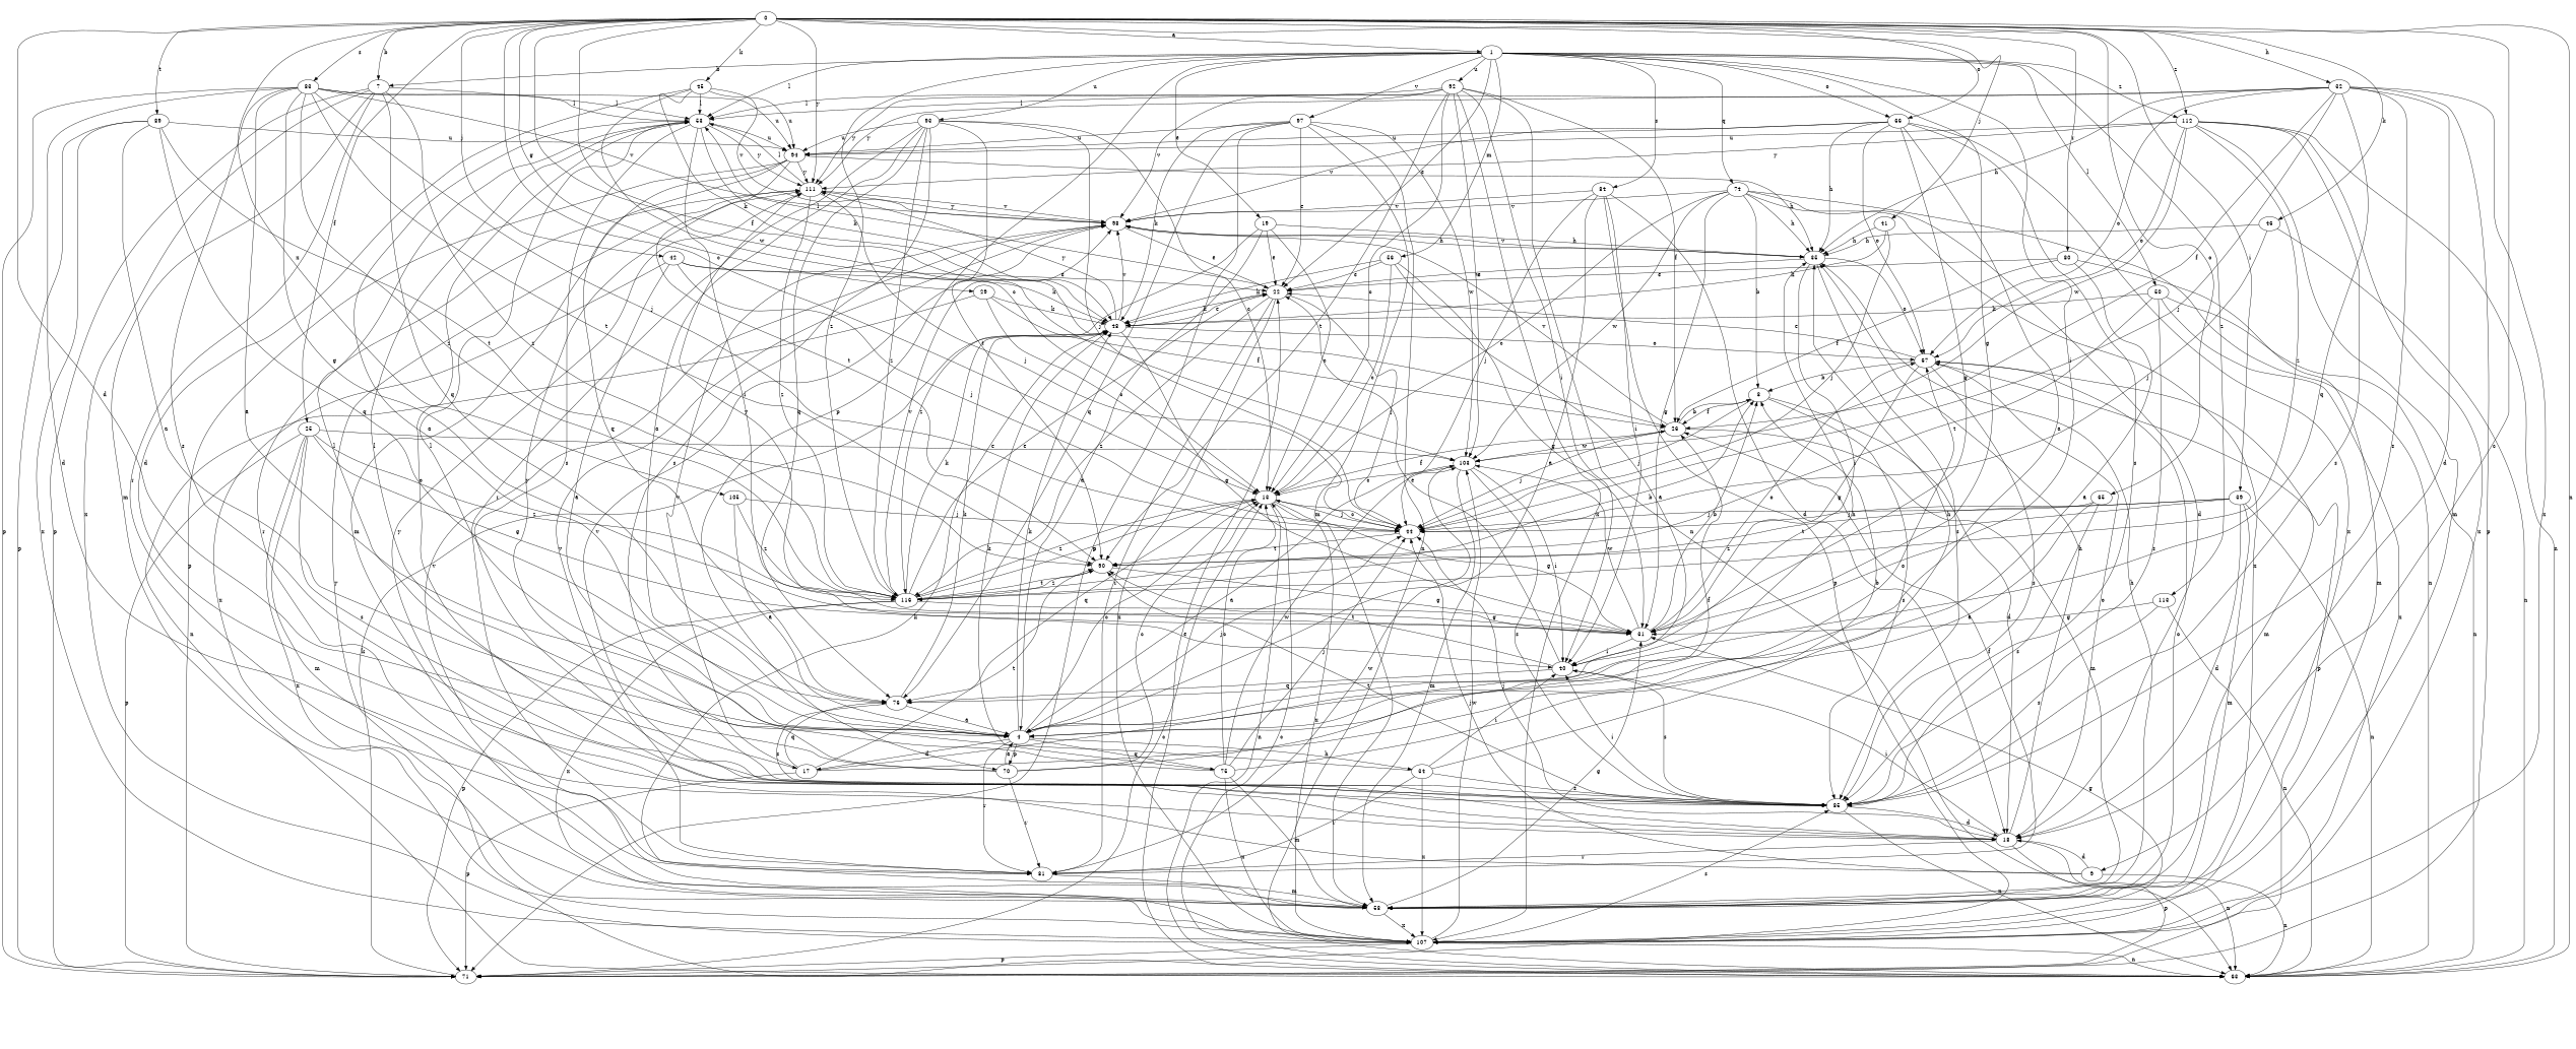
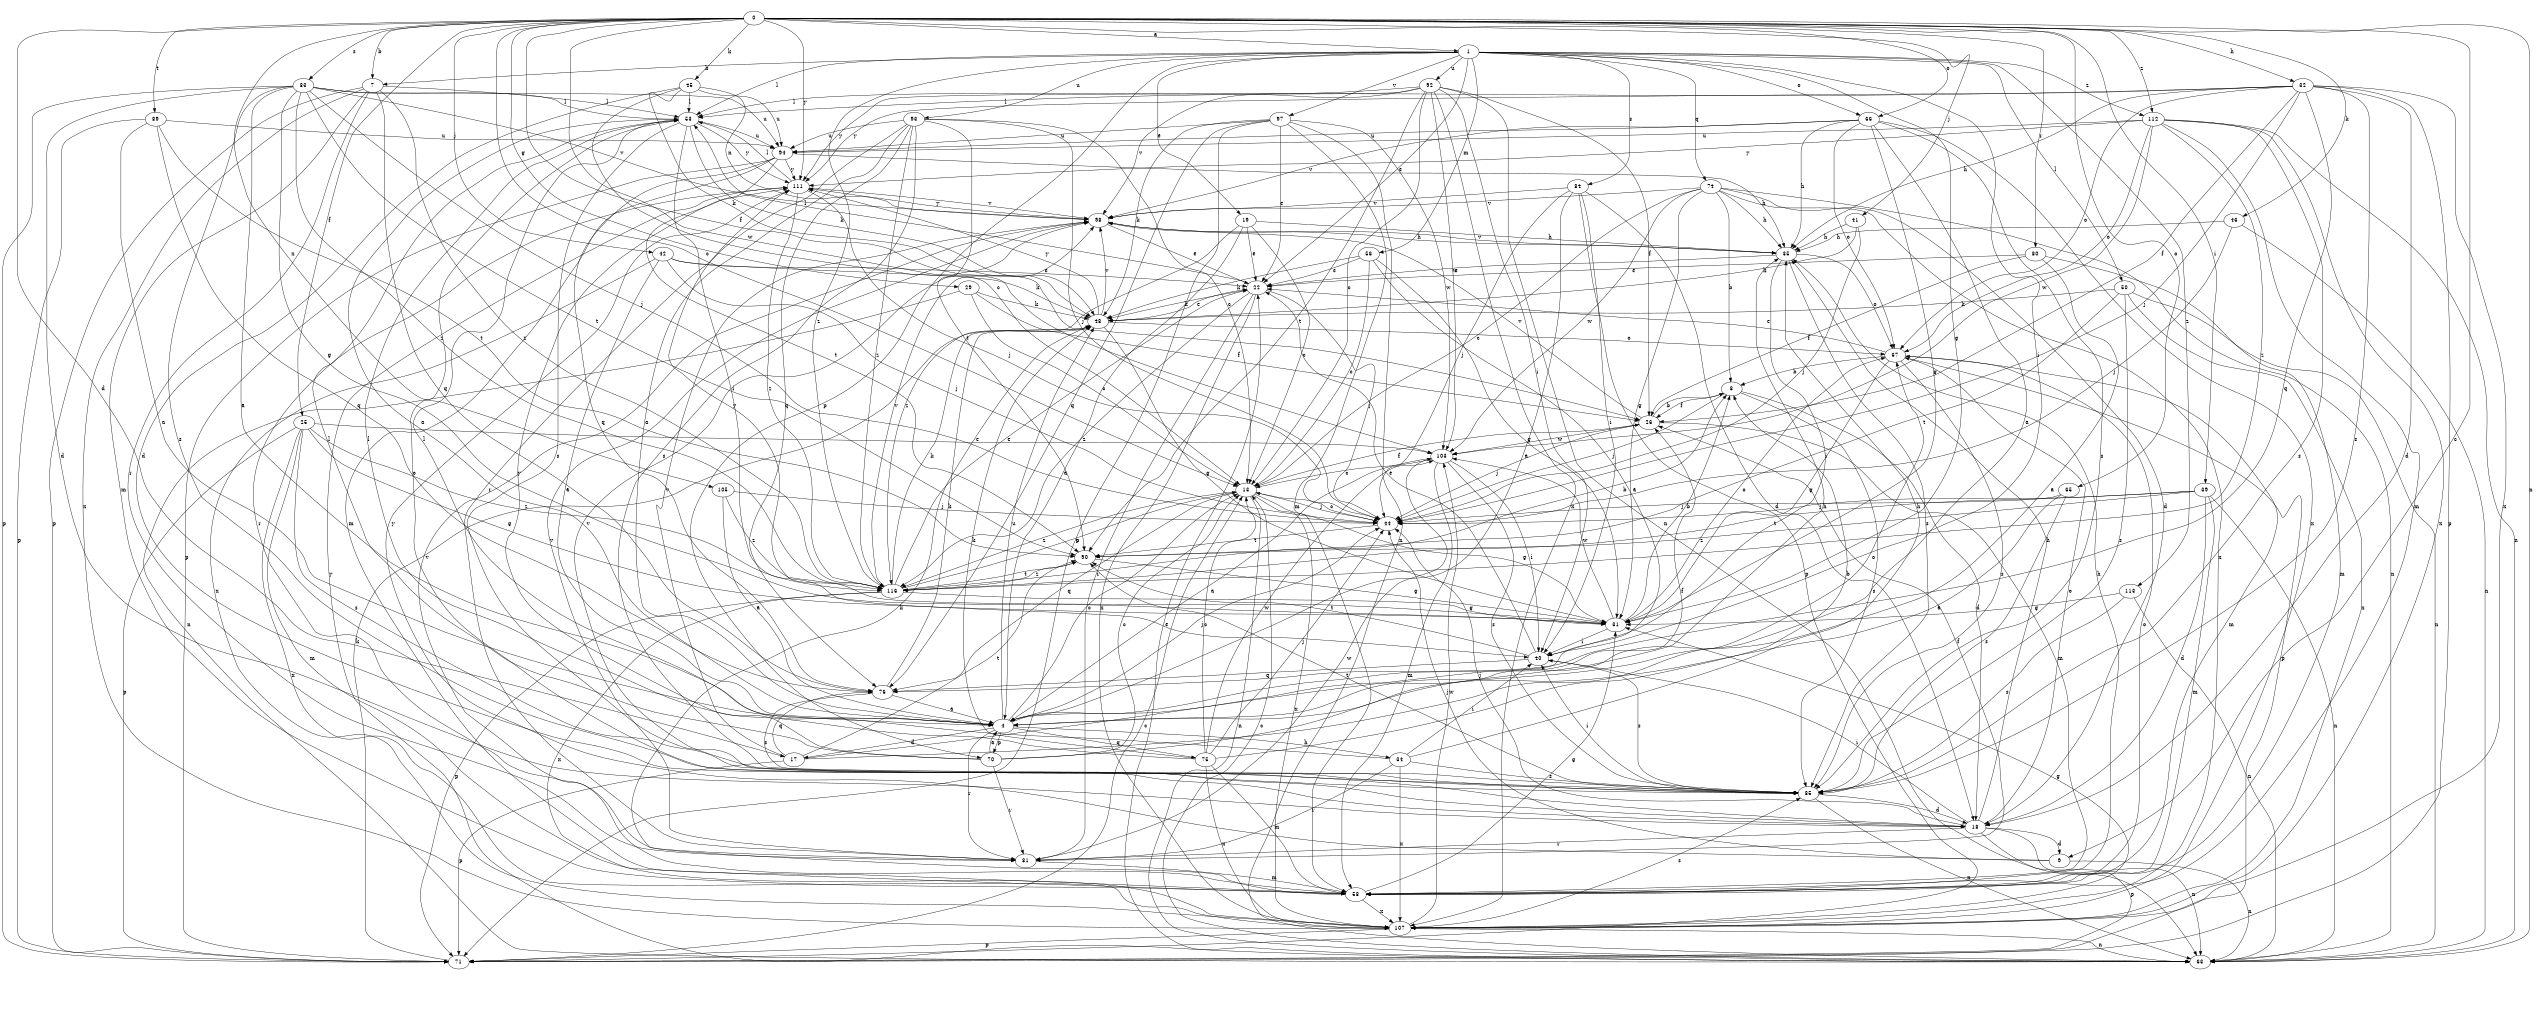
  strict digraph {
    0
    1
    7
    9
    13
    17
    25
    26
    29
    32
    39
    41
    42
    45
    46
    63
    65
    66
    80
    83
    89
    103
    105
    111
    112
    19
    22
    31
    40
    50
    53
    56
    70
    74
    84
    92
    93
    97
    113
    116
    81
    58
    71
    76
    107
    44
    18
    67
    90
    98
    85
    8
    48
    35
    4
    94
    34
    75
    0 -> 1 [label=a]
    0 -> 7 [label=b]
    0 -> 9 [label=c]
    0 -> 13 [label=c]
    0 -> 17 [label=d]
    0 -> 25 [label=f]
    0 -> 26 [label=f]
    0 -> 29 [label=g]
    0 -> 32 [label=h]
    0 -> 39 [label=i]
    0 -> 41 [label=j]
    0 -> 42 [label=j]
    0 -> 45 [label=k]
    0 -> 46 [label=k]
    0 -> 63 [label=n]
    0 -> 65 [label=o]
    0 -> 66 [label=o]
    0 -> 80 [label=r]
    0 -> 83 [label=s]
    0 -> 89 [label=t]
    0 -> 103 [label=w]
    0 -> 105 [label=x]
    0 -> 111 [label=y]
    0 -> 112 [label=z]
    1 -> 7 [label=b]
    1 -> 66 [label=o]
    1 -> 112 [label=z]
    1 -> 19 [label=e]
    1 -> 22 [label=e]
    1 -> 31 [label=g]
    1 -> 40 [label=i]
    1 -> 50 [label=l]
    1 -> 53 [label=l]
    1 -> 56 [label=m]
    1 -> 70 [label=p]
    1 -> 74 [label=q]
    1 -> 84 [label=s]
    1 -> 92 [label=u]
    1 -> 93 [label=u]
    1 -> 97 [label=v]
    1 -> 113 [label=z]
    1 -> 116 [label=z]
    7 -> 53 [label=l]
    7 -> 116 [label=z]
    7 -> 81 [label=r]
    7 -> 58 [label=m]
    7 -> 71 [label=p]
    7 -> 76 [label=q]
    7 -> 107 [label=x]
    9 -> 63 [label=n]
    9 -> 111 [label=y]
    9 -> 44 [label=j]
-   9 -> 18 [label=d]
+   18 -> 9 [label=d]
    13 -> 26 [label=f]
    13 -> 63 [label=n]
    13 -> 31 [label=g]
    13 -> 116 [label=z]
    13 -> 76 [label=q]
    13 -> 107 [label=x]
    13 -> 44 [label=j]
    17 -> 26 [label=f]
    17 -> 71 [label=p]
    17 -> 76 [label=q]
    17 -> 67 [label=o]
    17 -> 90 [label=t]
    17 -> 98 [label=v]
    25 -> 103 [label=e]
    25 -> 31 [label=g]
    25 -> 116 [label=z]
    25 -> 58 [label=m]
    25 -> 71 [label=p]
    25 -> 107 [label=x]
    25 -> 85 [label=s]
    26 -> 103 [label=w]
    26 -> 58 [label=m]
    26 -> 44 [label=j]
    26 -> 98 [label=v]
    26 -> 8 [label=b]
    29 -> 13 [label=c]
    29 -> 26 [label=f]
    29 -> 63 [label=n]
    29 -> 48 [label=k]
    32 -> 26 [label=f]
    32 -> 111 [label=y]
    32 -> 53 [label=l]
    32 -> 71 [label=p]
    32 -> 76 [label=q]
    32 -> 107 [label=x]
    32 -> 44 [label=j]
    32 -> 18 [label=d]
    32 -> 67 [label=o]
    32 -> 85 [label=s]
    32 -> 35 [label=h]
    39 -> 63 [label=n]
    39 -> 116 [label=z]
    39 -> 58 [label=m]
    39 -> 44 [label=j]
    39 -> 18 [label=d]
    39 -> 90 [label=t]
    41 -> 44 [label=j]
    41 -> 48 [label=k]
    41 -> 35 [label=h]
    42 -> 22 [label=e]
    42 -> 107 [label=x]
    42 -> 44 [label=j]
    42 -> 48 [label=k]
    42 -> 4 [label=a]
    45 -> 13 [label=c]
    45 -> 53 [label=l]
    45 -> 18 [label=d]
-   45 -> 98 [label=v]
+   45 -> 98 [label=n]
    45 -> 48 [label=k]
    45 -> 94 [label=u]
    46 -> 63 [label=n]
    46 -> 44 [label=j]
    46 -> 35 [label=h]
    63 -> 13 [label=c]
    63 -> 111 [label=y]
    63 -> 22 [label=e]
    65 -> 44 [label=j]
    65 -> 85 [label=s]
    65 -> 4 [label=a]
    66 -> 31 [label=g]
    66 -> 107 [label=x]
    66 -> 67 [label=o]
    66 -> 98 [label=v]
    66 -> 85 [label=s]
    66 -> 35 [label=h]
    66 -> 4 [label=a]
    66 -> 94 [label=u]
    80 -> 26 [label=f]
    80 -> 22 [label=e]
    80 -> 58 [label=m]
    80 -> 4 [label=a]
    83 -> 31 [label=g]
    83 -> 53 [label=l]
    83 -> 116 [label=z]
    83 -> 71 [label=p]
    83 -> 44 [label=j]
    83 -> 18 [label=d]
    83 -> 90 [label=t]
    83 -> 98 [label=v]
    83 -> 85 [label=s]
    83 -> 4 [label=a]
    83 -> 94 [label=u]
    89 -> 71 [label=p]
    89 -> 76 [label=q]
-   89 -> 107 [label=x]
    89 -> 90 [label=t]
    89 -> 4 [label=a]
    89 -> 94 [label=u]
    103 -> 13 [label=c]
    103 -> 40 [label=i]
    103 -> 58 [label=m]
    103 -> 85 [label=s]
    103 -> 4 [label=a]
    105 -> 116 [label=z]
    105 -> 44 [label=j]
    105 -> 4 [label=a]
    111 -> 53 [label=l]
    111 -> 116 [label=z]
    111 -> 81 [label=r]
    111 -> 44 [label=j]
    111 -> 98 [label=v]
    112 -> 63 [label=n]
    112 -> 103 [label=w]
    112 -> 111 [label=y]
    112 -> 116 [label=z]
    112 -> 58 [label=m]
    112 -> 107 [label=x]
    112 -> 67 [label=o]
    112 -> 85 [label=s]
    112 -> 94 [label=u]
    19 -> 13 [label=c]
    19 -> 22 [label=e]
    19 -> 116 [label=z]
    19 -> 35 [label=h]
    19 -> 4 [label=a]
    22 -> 53 [label=l]
    22 -> 116 [label=z]
    22 -> 81 [label=r]
    22 -> 107 [label=x]
    22 -> 44 [label=j]
    22 -> 48 [label=k]
    31 -> 103 [label=w]
    31 -> 111 [label=y]
    31 -> 40 [label=i]
    31 -> 67 [label=o]
    31 -> 8 [label=b]
    40 -> 22 [label=e]
    40 -> 76 [label=q]
    40 -> 90 [label=t]
    40 -> 85 [label=s]
    50 -> 63 [label=n]
    50 -> 107 [label=x]
    50 -> 90 [label=t]
    50 -> 85 [label=s]
    50 -> 48 [label=k]
    53 -> 111 [label=y]
    53 -> 40 [label=i]
    53 -> 18 [label=o]
    53 -> 85 [label=s]
    53 -> 48 [label=k]
    53 -> 4 [label=a]
    53 -> 94 [label=u]
    56 -> 13 [label=c]
    56 -> 22 [label=e]
    56 -> 31 [label=g]
    56 -> 48 [label=k]
    56 -> 4 [label=a]
    70 -> 13 [label=c]
    70 -> 111 [label=y]
    70 -> 53 [label=l]
    70 -> 81 [label=r]
    70 -> 35 [label=h]
    70 -> 4 [label=a]
    74 -> 13 [label=c]
    74 -> 63 [label=n]
    74 -> 103 [label=w]
    74 -> 31 [label=g]
    74 -> 107 [label=x]
    74 -> 18 [label=d]
    74 -> 98 [label=v]
    74 -> 8 [label=b]
    74 -> 35 [label=h]
    84 -> 40 [label=i]
    84 -> 71 [label=p]
    84 -> 44 [label=j]
    84 -> 18 [label=d]
    84 -> 98 [label=v]
    84 -> 4 [label=a]
    92 -> 13 [label=c]
    92 -> 26 [label=f]
    92 -> 63 [label=n]
    92 -> 103 [label=w]
    92 -> 111 [label=y]
    92 -> 40 [label=i]
    92 -> 53 [label=l]
    92 -> 107 [label=x]
    92 -> 90 [label=t]
    92 -> 98 [label=v]
    93 -> 13 [label=c]
    93 -> 116 [label=z]
    93 -> 81 [label=r]
    93 -> 76 [label=q]
    93 -> 44 [label=j]
    93 -> 90 [label=t]
    93 -> 85 [label=s]
    93 -> 4 [label=a]
    93 -> 94 [label=u]
    97 -> 63 [label=n]
    97 -> 103 [label=w]
    97 -> 22 [label=e]
    97 -> 58 [label=m]
    97 -> 71 [label=p]
    97 -> 76 [label=q]
    97 -> 48 [label=k]
    97 -> 94 [label=u]
    113 -> 63 [label=n]
    113 -> 31 [label=g]
    113 -> 85 [label=s]
    116 -> 13 [label=c]
    116 -> 22 [label=e]
    116 -> 31 [label=g]
    116 -> 71 [label=p]
    116 -> 107 [label=x]
    116 -> 90 [label=t]
    116 -> 98 [label=v]
    116 -> 8 [label=b]
    116 -> 48 [label=k]
    81 -> 26 [label=f]
    81 -> 103 [label=w]
    81 -> 58 [label=m]
    81 -> 98 [label=v]
    58 -> 31 [label=g]
    58 -> 107 [label=x]
    58 -> 67 [label=o]
    58 -> 98 [label=v]
    58 -> 48 [label=k]
    58 -> 35 [label=h]
    71 -> 13 [label=c]
    71 -> 48 [label=k]
    76 -> 85 [label=s]
    76 -> 48 [label=k]
    76 -> 4 [label=a]
    107 -> 63 [label=n]
    107 -> 103 [label=w]
    107 -> 31 [label=g]
    107 -> 71 [label=p]
    107 -> 85 [label=s]
    44 -> 13 [label=c]
    44 -> 90 [label=t]
    18 -> 63 [label=n]
    18 -> 40 [label=i]
    18 -> 81 [label=r]
    18 -> 71 [label=p]
    18 -> 44 [label=j]
    18 -> 67 [label=o]
    18 -> 98 [label=v]
    18 -> 35 [label=h]
    67 -> 22 [label=e]
    67 -> 31 [label=g]
    67 -> 58 [label=m]
    67 -> 71 [label=p]
    67 -> 85 [label=s]
    67 -> 8 [label=b]
    90 -> 31 [label=g]
    90 -> 116 [label=z]
    98 -> 111 [label=y]
    98 -> 22 [label=e]
    98 -> 35 [label=h]
    85 -> 63 [label=n]
    85 -> 40 [label=i]
    85 -> 18 [label=d]
    85 -> 90 [label=t]
    8 -> 26 [label=f]
    8 -> 44 [label=j]
    8 -> 18 [label=d]
    8 -> 85 [label=s]
    48 -> 111 [label=y]
    48 -> 22 [label=e]
    48 -> 31 [label=g]
    48 -> 67 [label=o]
    48 -> 98 [label=v]
    35 -> 22 [label=e]
    35 -> 40 [label=i]
    35 -> 67 [label=o]
    35 -> 98 [label=v]
    35 -> 85 [label=s]
    4 -> 13 [label=c]
    4 -> 17 [label=d]
    4 -> 70 [label=p]
    4 -> 81 [label=r]
    4 -> 44 [label=j]
-   4 -> 48 [label=k]
+   4 -> 48 [label=u]
    4 -> 34 [label=h]
    4 -> 75 [label=q]
    94 -> 111 [label=y]
    94 -> 58 [label=m]
    94 -> 71 [label=p]
    94 -> 76 [label=q]
    94 -> 90 [label=t]
    94 -> 35 [label=h]
    34 -> 40 [label=i]
    34 -> 53 [label=l]
    34 -> 81 [label=r]
    34 -> 107 [label=x]
    34 -> 85 [label=s]
    34 -> 35 [label=h]
    75 -> 13 [label=c]
    75 -> 103 [label=w]
    75 -> 53 [label=l]
    75 -> 58 [label=m]
    75 -> 107 [label=x]
    75 -> 44 [label=j]
    75 -> 8 [label=b]
    75 -> 48 [label=k]
  }
